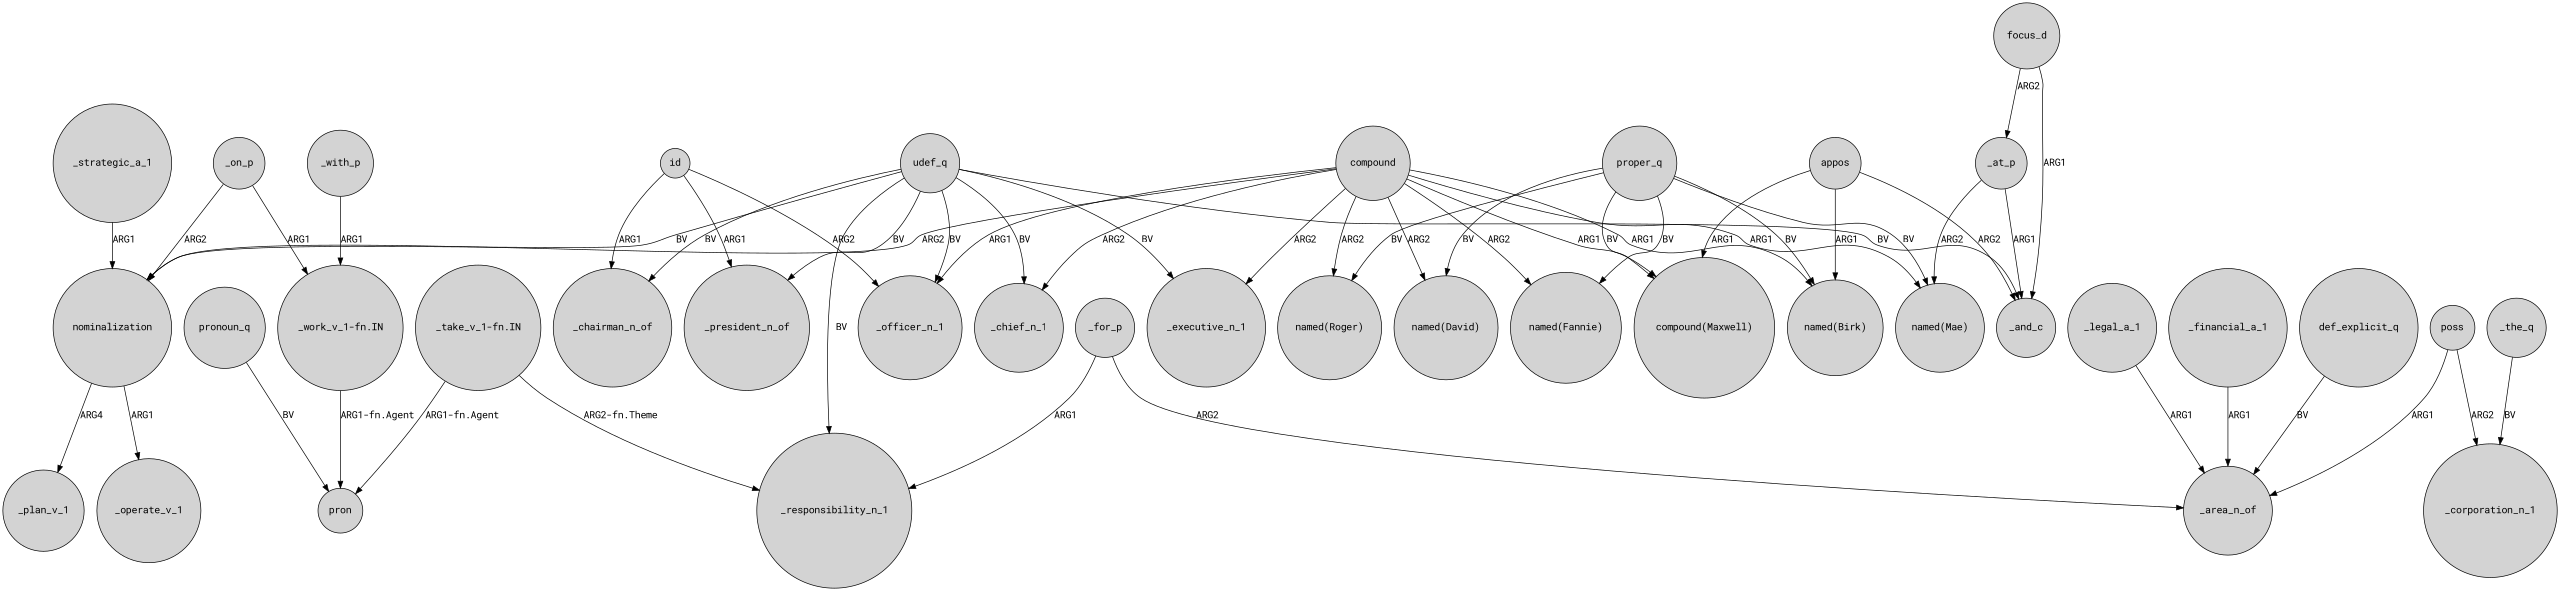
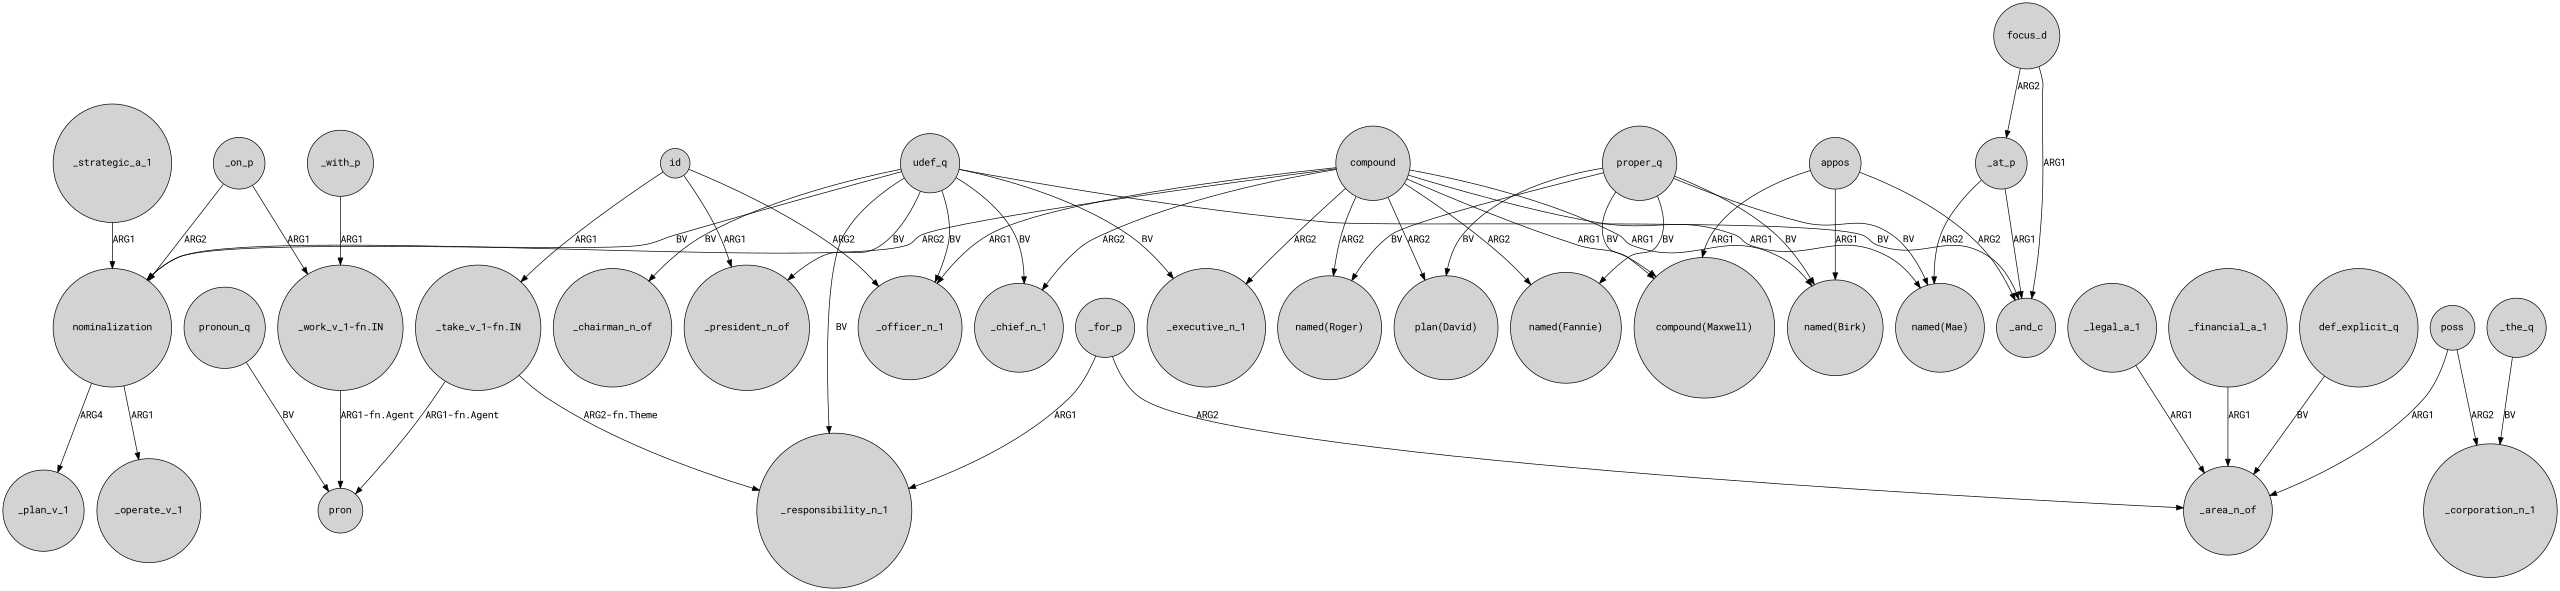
  digraph {
    fontname="Roboto Mono"
    node [fontname="Roboto Mono" shape=circle style=filled]
    edge [fontname="Roboto Mono"]
    udef_q
    _responsibility_n_1
    _and_c
    nominalization
    _executive_n_1
    _president_n_of
    _chairman_n_of
    _chief_n_1
    _officer_n_1
    _operate_v_1
    _plan_v_1
    _with_p
    "_work_v_1-fn.IN"
    pron
    appos
    "named(Birk)"
    n17 [label="compound(Maxwell)"]
    proper_q
    "named(Mae)"
    "named(Fannie)"
    "named(Roger)"
-   "named(David)"
+   "named(David)" [label="plan(David)"]
    compound
    "_take_v_1-fn.IN"
    _the_q
    _corporation_n_1
    _financial_a_1
    _area_n_of
    _on_p
    poss
    _for_p
    def_explicit_q
    id
    focus_d
    _at_p
    pronoun_q
    _legal_a_1
    _strategic_a_1
    udef_q -> _responsibility_n_1 [label=BV]
    udef_q -> _and_c [label=BV]
    udef_q -> nominalization [label=BV]
    udef_q -> _executive_n_1 [label=BV]
    udef_q -> _president_n_of [label=BV]
    udef_q -> _chairman_n_of [label=BV]
    udef_q -> _chief_n_1 [label=BV]
    udef_q -> _officer_n_1 [label=BV]
    nominalization -> _operate_v_1 [label=ARG1]
    nominalization -> _plan_v_1 [label=ARG4]
    _with_p -> "_work_v_1-fn.IN" [label=ARG1]
    "_work_v_1-fn.IN" -> pron [label="ARG1-fn.Agent"]
    appos -> _and_c [label=ARG2]
    appos -> "named(Birk)" [label=ARG1]
    appos -> n17 [label=ARG1]
    proper_q -> "named(Birk)" [label=BV]
    proper_q -> n17 [label=BV]
    proper_q -> "named(Mae)" [label=BV]
    proper_q -> "named(Fannie)" [label=BV]
    proper_q -> "named(Roger)" [label=BV]
    proper_q -> "named(David)" [label=BV]
    compound -> nominalization [label=ARG2]
    compound -> _executive_n_1 [label=ARG2]
    compound -> _chief_n_1 [label=ARG2]
    compound -> _officer_n_1 [label=ARG1]
    compound -> "named(Birk)" [label=ARG1]
    compound -> n17 [label=ARG1]
    compound -> "named(Mae)" [label=ARG1]
    compound -> "named(Fannie)" [label=ARG2]
    compound -> "named(Roger)" [label=ARG2]
    compound -> "named(David)" [label=ARG2]
    "_take_v_1-fn.IN" -> _responsibility_n_1 [label="ARG2-fn.Theme"]
    "_take_v_1-fn.IN" -> pron [label="ARG1-fn.Agent"]
    _the_q -> _corporation_n_1 [label=BV]
    _financial_a_1 -> _area_n_of [label=ARG1]
    _on_p -> nominalization [label=ARG2]
    _on_p -> "_work_v_1-fn.IN" [label=ARG1]
    poss -> _corporation_n_1 [label=ARG2]
    poss -> _area_n_of [label=ARG1]
    _for_p -> _responsibility_n_1 [label=ARG1]
    _for_p -> _area_n_of [label=ARG2]
    def_explicit_q -> _area_n_of [label=BV]
    id -> _president_n_of [label=ARG1]
-   id -> _chairman_n_of [label=ARG1]
+   id -> "_take_v_1-fn.IN" [label=ARG1]
    id -> _officer_n_1 [label=ARG2]
    focus_d -> _and_c [label=ARG1]
    focus_d -> _at_p [label=ARG2]
    _at_p -> _and_c [label=ARG1]
    _at_p -> "named(Mae)" [label=ARG2]
    pronoun_q -> pron [label=BV]
    _legal_a_1 -> _area_n_of [label=ARG1]
    _strategic_a_1 -> nominalization [label=ARG1]
  }
